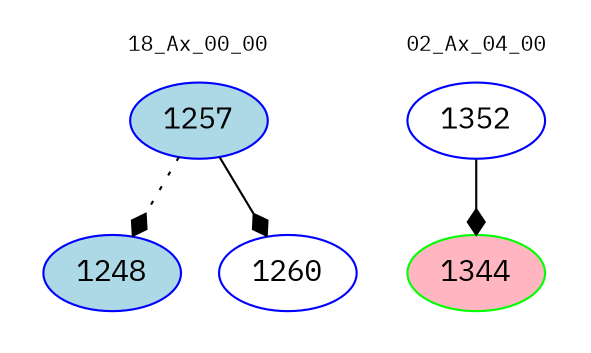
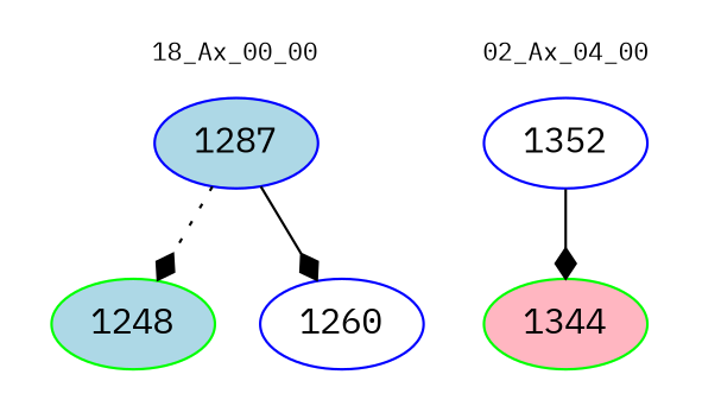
  digraph {
    fontname="IBM Plex Mono"
    node [color=blue fillcolor=lightblue fontname="IBM Plex Mono" style=filled]
    edge [arrowhead=diamond color=black fontname="IBM Plex Mono" style=solid]
-   n1 [label=1257]
-   n2 [label=1248]
+   n1 [label=1287]
+   n2 [color=green label=1248]
    n3 [fillcolor=white label=1260]
    n4 [fillcolor=white label=1352]
    n5 [color=green fillcolor=lightpink label=1344]
    subgraph cluster_1 {
      color=white
      fontsize=10
      label="18_Ax_00_00"
      n1
      n2
      n3
    }
    subgraph cluster_2 {
      color=white
      fontsize=10
      label="02_Ax_04_00"
      n4
      n5
    }
    n1 -> n2 [style=dotted]
    n1 -> n3
    n4 -> n5
  }
